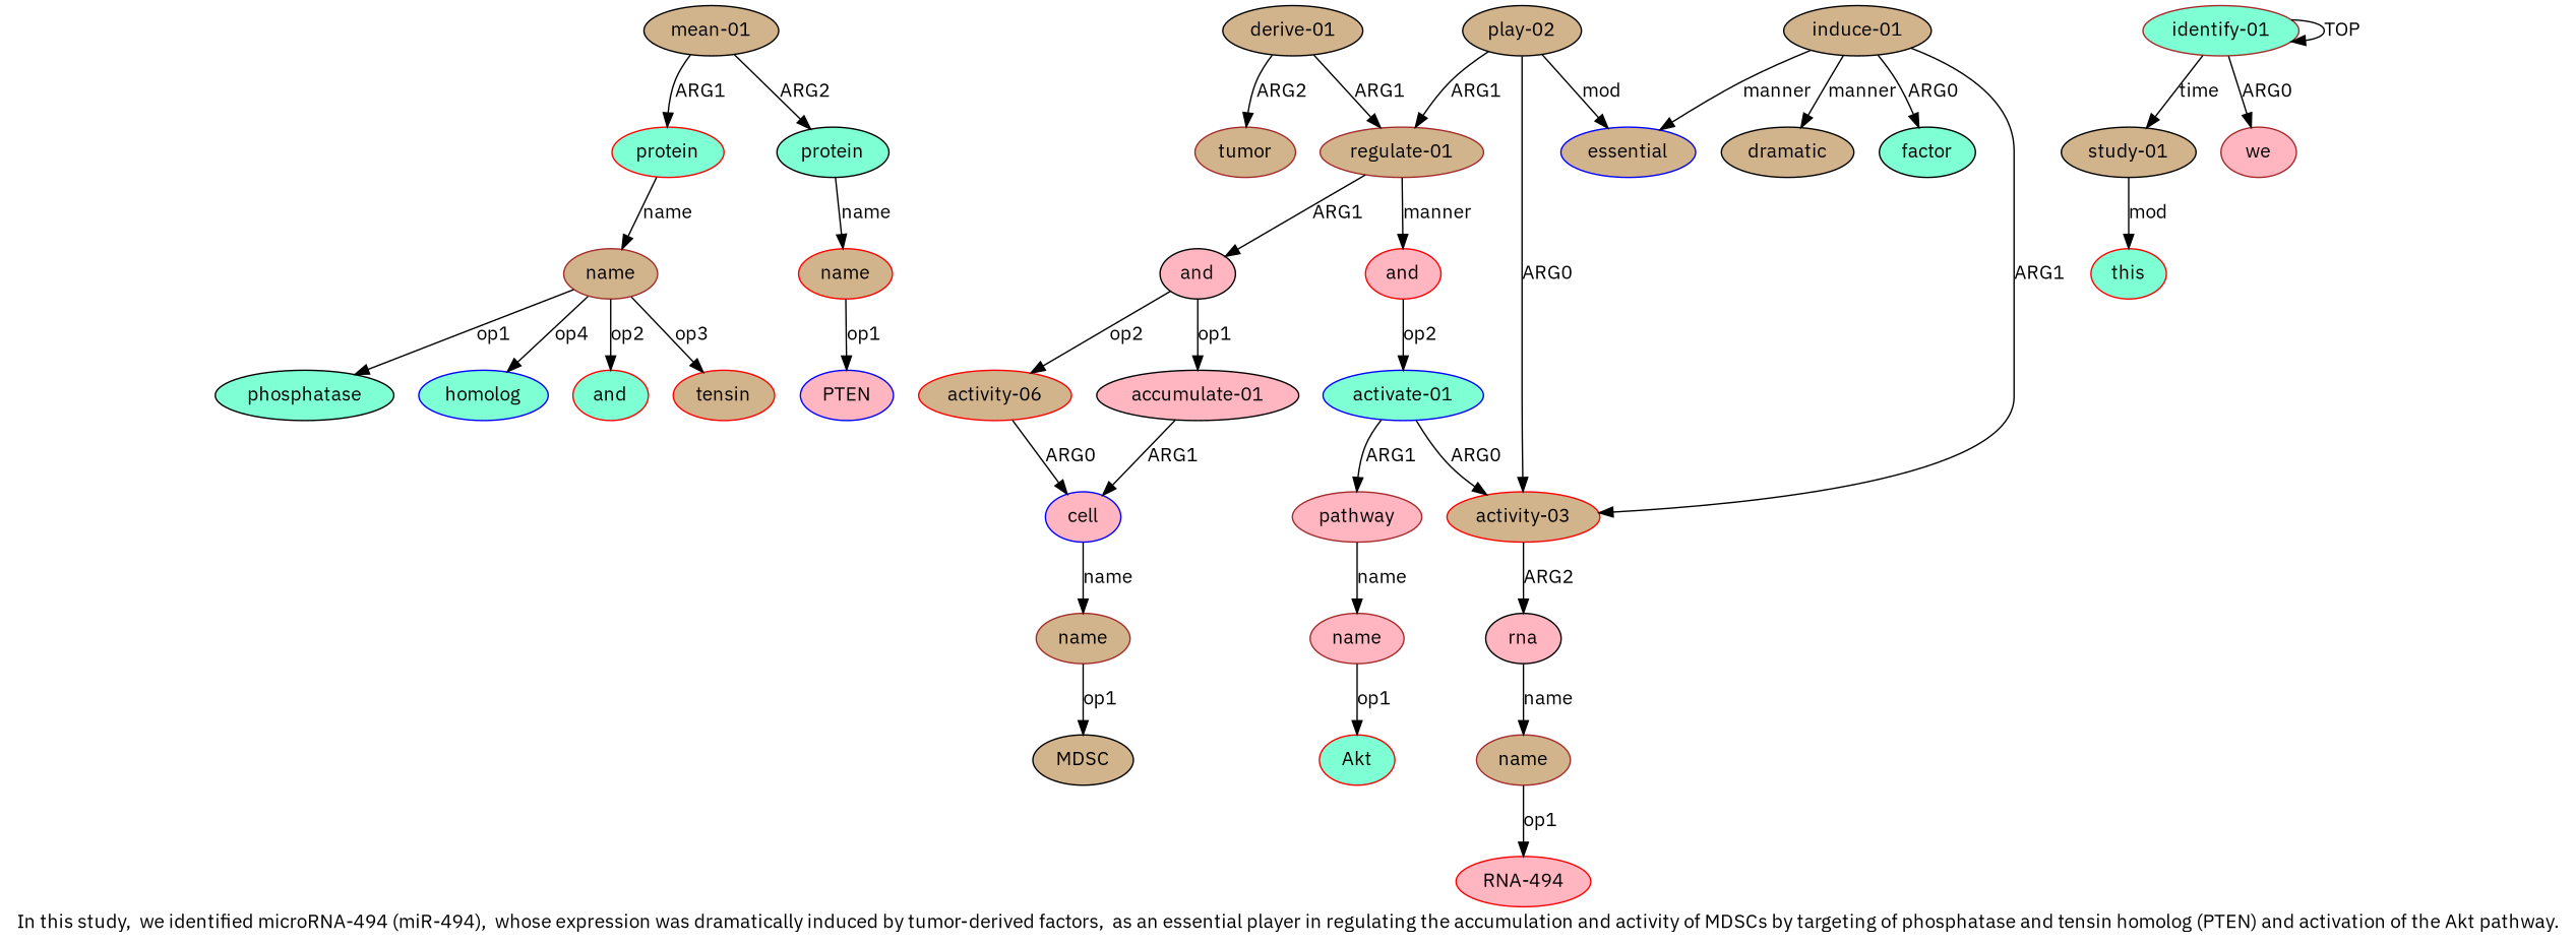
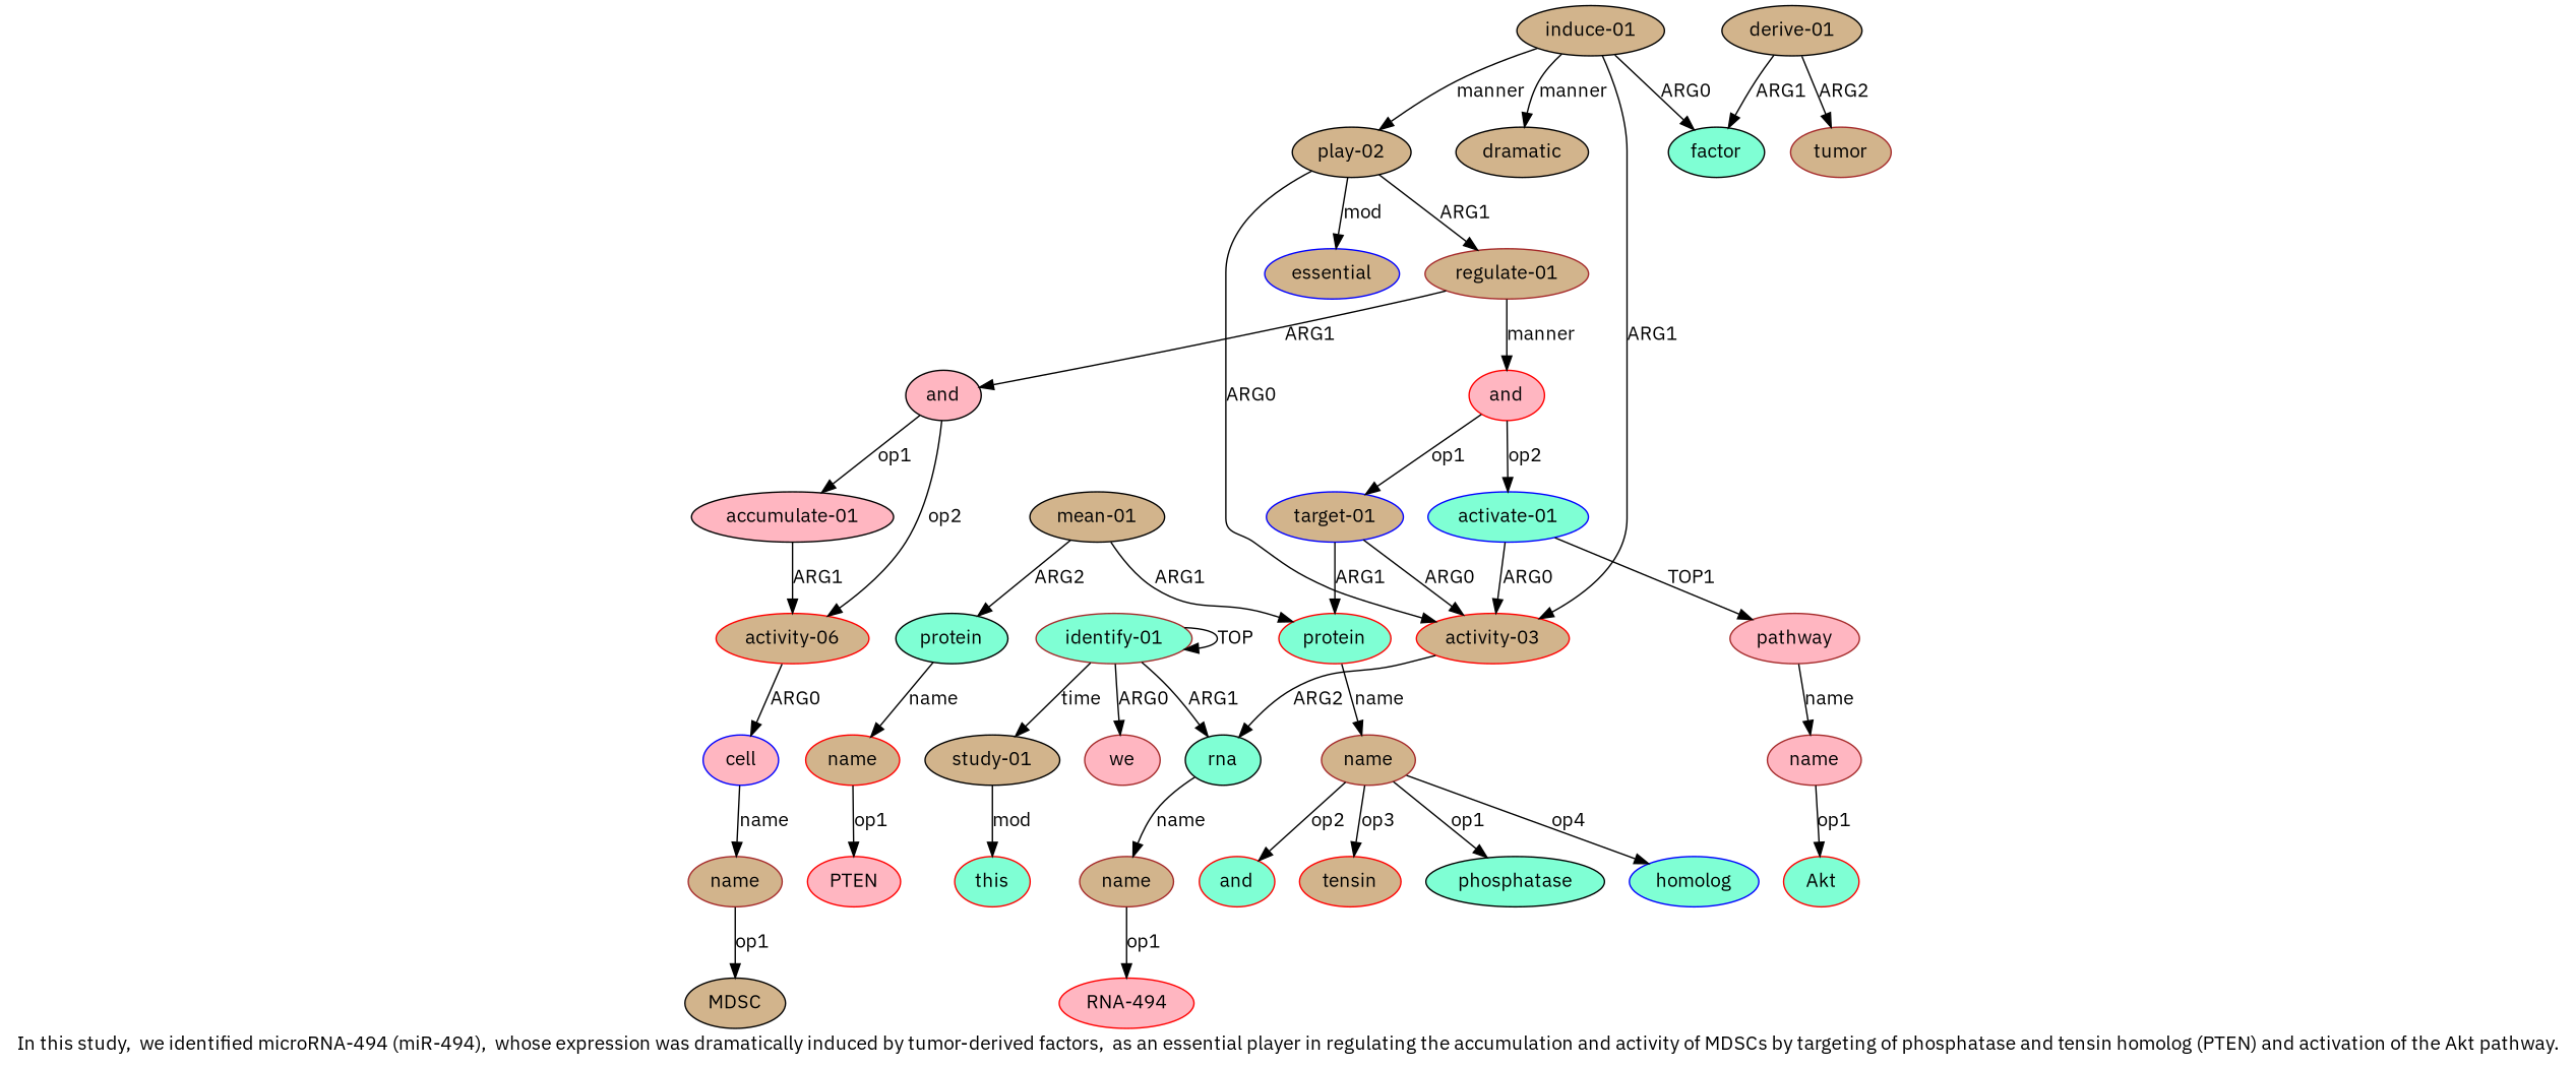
  digraph {
    fontname="IBM Plex Sans"
    label="In this study,  we identified microRNA-494 (miR-494),  whose expression was dramatically induced by tumor-derived factors,  as an essential player in regulating the accumulation and activity of MDSCs by targeting of phosphatase and tensin homolog (PTEN) and activation of the Akt pathway."
    node [color=black fillcolor=tan fontname="IBM Plex Sans" gold_ind=-1 gold_label=name style=filled test_ind=-1 test_label=name]
    edge [color=black fontname="IBM Plex Sans" gold_label=ARG1 test_label=ARG1]
    n1 [color=red fillcolor=aquamarine gold_ind=20 gold_label=protein label=protein test_ind=20 test_label=protein]
    n2 [color=brown gold_ind=21 label=name test_ind=21]
    n3 [fillcolor=aquamarine gold_label=phosphatase label=phosphatase test_label=phosphatase]
    n4 [color=blue fillcolor=aquamarine gold_label=homolog label=homolog test_label=homolog]
    n5 [color=red fillcolor=aquamarine gold_label=and label=and test_label=and]
    n6 [color=red gold_label=tensin label=tensin test_label=tensin]
    n7 [gold_ind=22 gold_label="mean-01" label="mean-01" test_ind=22 test_label="mean-01"]
    n8 [fillcolor=aquamarine gold_ind=23 gold_label=protein label=protein test_ind=23 test_label=protein]
    n9 [color=red gold_ind=24 label=name test_ind=24]
-   n10 [color=blue fillcolor=lightpink gold_label=PTEN label=PTEN test_label=PTEN]
+   n10 [color=red fillcolor=lightpink gold_label=PTEN label=PTEN test_label=PTEN]
    n11 [color=blue fillcolor=aquamarine gold_ind=25 gold_label="activate-01" label="activate-01" test_ind=25 test_label="activate-01"]
    n12 [color=brown fillcolor=lightpink gold_ind=26 gold_label=pathway label=pathway test_ind=26 test_label=pathway]
    n13 [color=red gold_ind=5 gold_label="express-03" label="activity-03" test_ind=5 test_label="express-03"]
    n14 [color=brown fillcolor=lightpink gold_ind=27 label=name test_ind=27]
-   n15 [fillcolor=lightpink gold_ind=2 gold_label=rna label=rna test_ind=2 test_label=rna]
+   n15 [fillcolor=aquamarine gold_ind=2 gold_label=rna label=rna test_ind=2 test_label=rna]
    n16 [color=red fillcolor=aquamarine gold_label=Akt label=Akt test_label=Akt]
    n17 [color=brown gold_ind=3 label=name test_ind=3]
    n18 [color=blue gold_ind=28 gold_label=essential label=essential test_ind=28 test_label=essential]
    n19 [gold_ind=29 gold_label="study-01" label="study-01" test_ind=29 test_label="study-01"]
    n20 [color=red fillcolor=aquamarine gold_ind=30 gold_label=this label=this test_ind=30 test_label=this]
    n21 [gold_label=MDSC label=MDSC test_label=MDSC]
    n22 [color=blue fillcolor=lightpink gold_ind=15 gold_label=cell label=cell test_ind=15 test_label=cell]
    n23 [color=brown gold_ind=16 label=name test_ind=16]
    n24 [fillcolor=lightpink gold_ind=14 gold_label="accumulate-01" label="accumulate-01" test_ind=14 test_label="accumulate-01"]
    n25 [color=red gold_ind=17 gold_label="activity-06" label="activity-06" test_ind=17 test_label="activity-06"]
    n26 [gold_ind=11 gold_label="play-02" label="play-02" test_ind=11 test_label="play-02"]
    n27 [color=brown gold_ind=12 gold_label="regulate-01" label="regulate-01" test_ind=12 test_label="regulate-01"]
    n28 [fillcolor=lightpink gold_ind=13 gold_label=and label=and test_ind=13 test_label=and]
    n29 [color=red fillcolor=lightpink gold_ind=18 gold_label=and label=and test_ind=18 test_label=and]
+   n30 [color=blue gold_ind=19 gold_label="target-01" label="target-01" test_ind=19 test_label="target-01"]
    n31 [gold_ind=10 gold_label=dramatic label=dramatic test_ind=10 test_label=dramatic]
    n32 [color=brown fillcolor=lightpink gold_ind=1 gold_label=we label=we test_ind=1 test_label=we]
    n33 [color=brown fillcolor=aquamarine gold_ind=0 gold_label="identify-01" label="identify-01" test_ind=0 test_label="identify-01"]
    n34 [color=red fillcolor=lightpink gold_label="RNA-494" label="RNA-494" test_label="RNA-494"]
    n35 [fillcolor=aquamarine gold_ind=7 gold_label=factor label=factor test_ind=7 test_label=factor]
    n36 [gold_ind=6 gold_label="induce-01" label="induce-01" test_ind=6 test_label="induce-01"]
    n37 [color=brown gold_ind=9 gold_label=tumor label=tumor test_ind=9 test_label=tumor]
    n38 [gold_ind=8 gold_label="derive-01" label="derive-01" test_ind=8 test_label="derive-01"]
    n1 -> n2 [gold_label=name label=name test_label=name]
    n2 -> n3 [gold_label=op1 label=op1 test_label=op1]
    n2 -> n4 [gold_label=op4 label=op4 test_label=op4]
    n2 -> n5 [gold_label=op2 label=op2 test_label=op2]
    n2 -> n6 [gold_label=op3 label=op3 test_label=op3]
    n7 -> n1 [label=ARG1]
    n7 -> n8 [gold_label=ARG2 label=ARG2 test_label=ARG2]
    n8 -> n9 [gold_label=name label=name test_label=name]
    n9 -> n10 [gold_label=op1 label=op1 test_label=op1]
-   n11 -> n12 [label=ARG1]
+   n11 -> n12 [label=TOP1]
    n11 -> n13 [gold_label=ARG0 label=ARG0 test_label=ARG0]
    n12 -> n14 [gold_label=name label=name test_label=name]
    n13 -> n15 [gold_label=ARG2 label=ARG2 test_label=ARG2]
    n14 -> n16 [gold_label=op1 label=op1 test_label=op1]
    n15 -> n17 [gold_label=name label=name test_label=name]
    n17 -> n34 [gold_label=op1 label=op1 test_label=op1]
    n19 -> n20 [gold_label=mod label=mod test_label=mod]
    n22 -> n23 [gold_label=name label=name test_label=name]
    n23 -> n21 [gold_label=op1 label=op1 test_label=op1]
-   n24 -> n22 [label=ARG1]
+   n24 -> n25 [label=ARG1]
    n25 -> n22 [gold_label=ARG0 label=ARG0 test_label=ARG0]
    n26 -> n13 [gold_label=ARG0 label=ARG0 test_label=ARG0]
    n26 -> n18 [gold_label=mod label=mod test_label=mod]
    n26 -> n27 [label=ARG1]
    n27 -> n28 [label=ARG1]
    n27 -> n29 [gold_label=manner label=manner test_label=manner]
    n28 -> n24 [gold_label=op1 label=op1 test_label=op1]
    n28 -> n25 [gold_label=op2 label=op2 test_label=op2]
    n29 -> n11 [gold_label=op2 label=op2 test_label=op2]
+   n29 -> n30 [gold_label=op1 label=op1 test_label=op1]
+   n30 -> n1 [label=ARG1]
+   n30 -> n13 [gold_label=ARG0 label=ARG0 test_label=ARG0]
+   n33 -> n15 [label=ARG1]
    n33 -> n19 [gold_label=time label=time test_label=time]
    n33 -> n32 [gold_label=ARG0 label=ARG0 test_label=ARG0]
    n33 -> n33 [gold_label=TOP label=TOP test_label=TOP]
    n36 -> n13 [label=ARG1]
-   n36 -> n18 [gold_label=manner label=manner test_label=manner]
+   n36 -> n26 [gold_label=manner label=manner test_label=manner]
    n36 -> n31 [gold_label=manner label=manner test_label=manner]
    n36 -> n35 [gold_label=ARG0 label=ARG0 test_label=ARG0]
-   n38 -> n27 [label=ARG1]
+   n38 -> n35 [label=ARG1]
    n38 -> n37 [gold_label=ARG2 label=ARG2 test_label=ARG2]
  }
